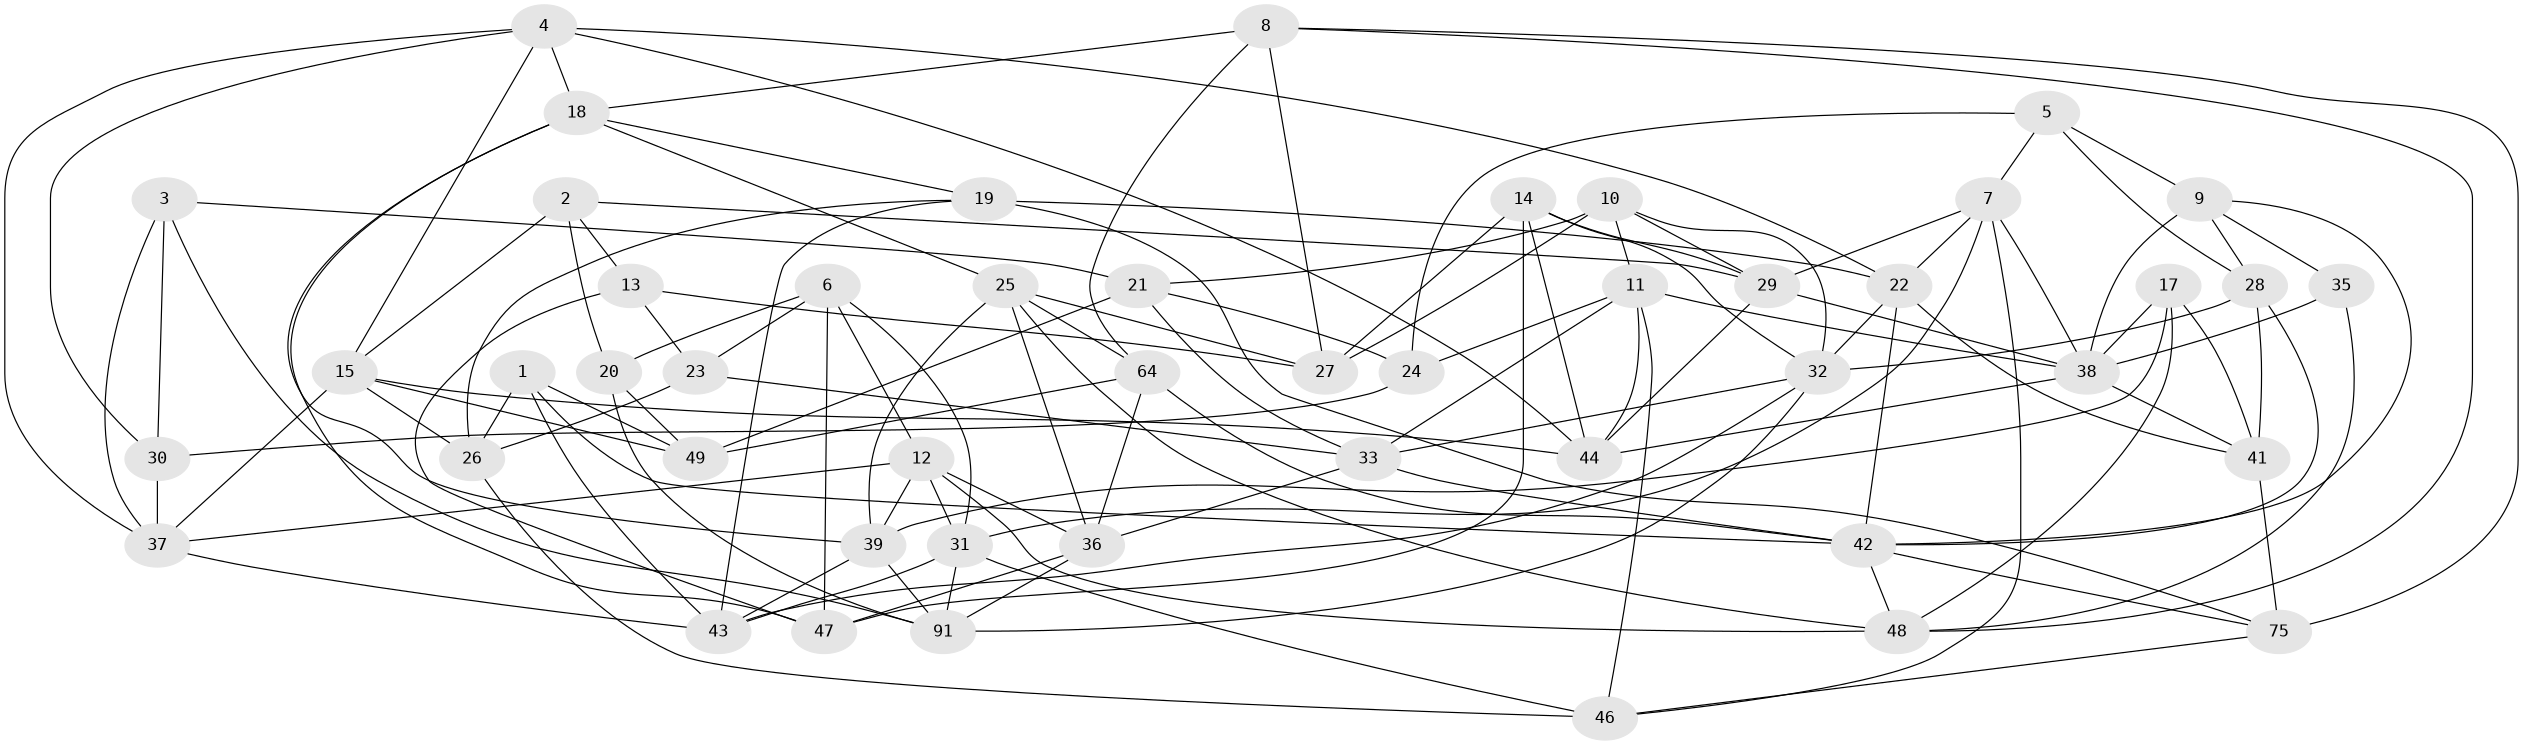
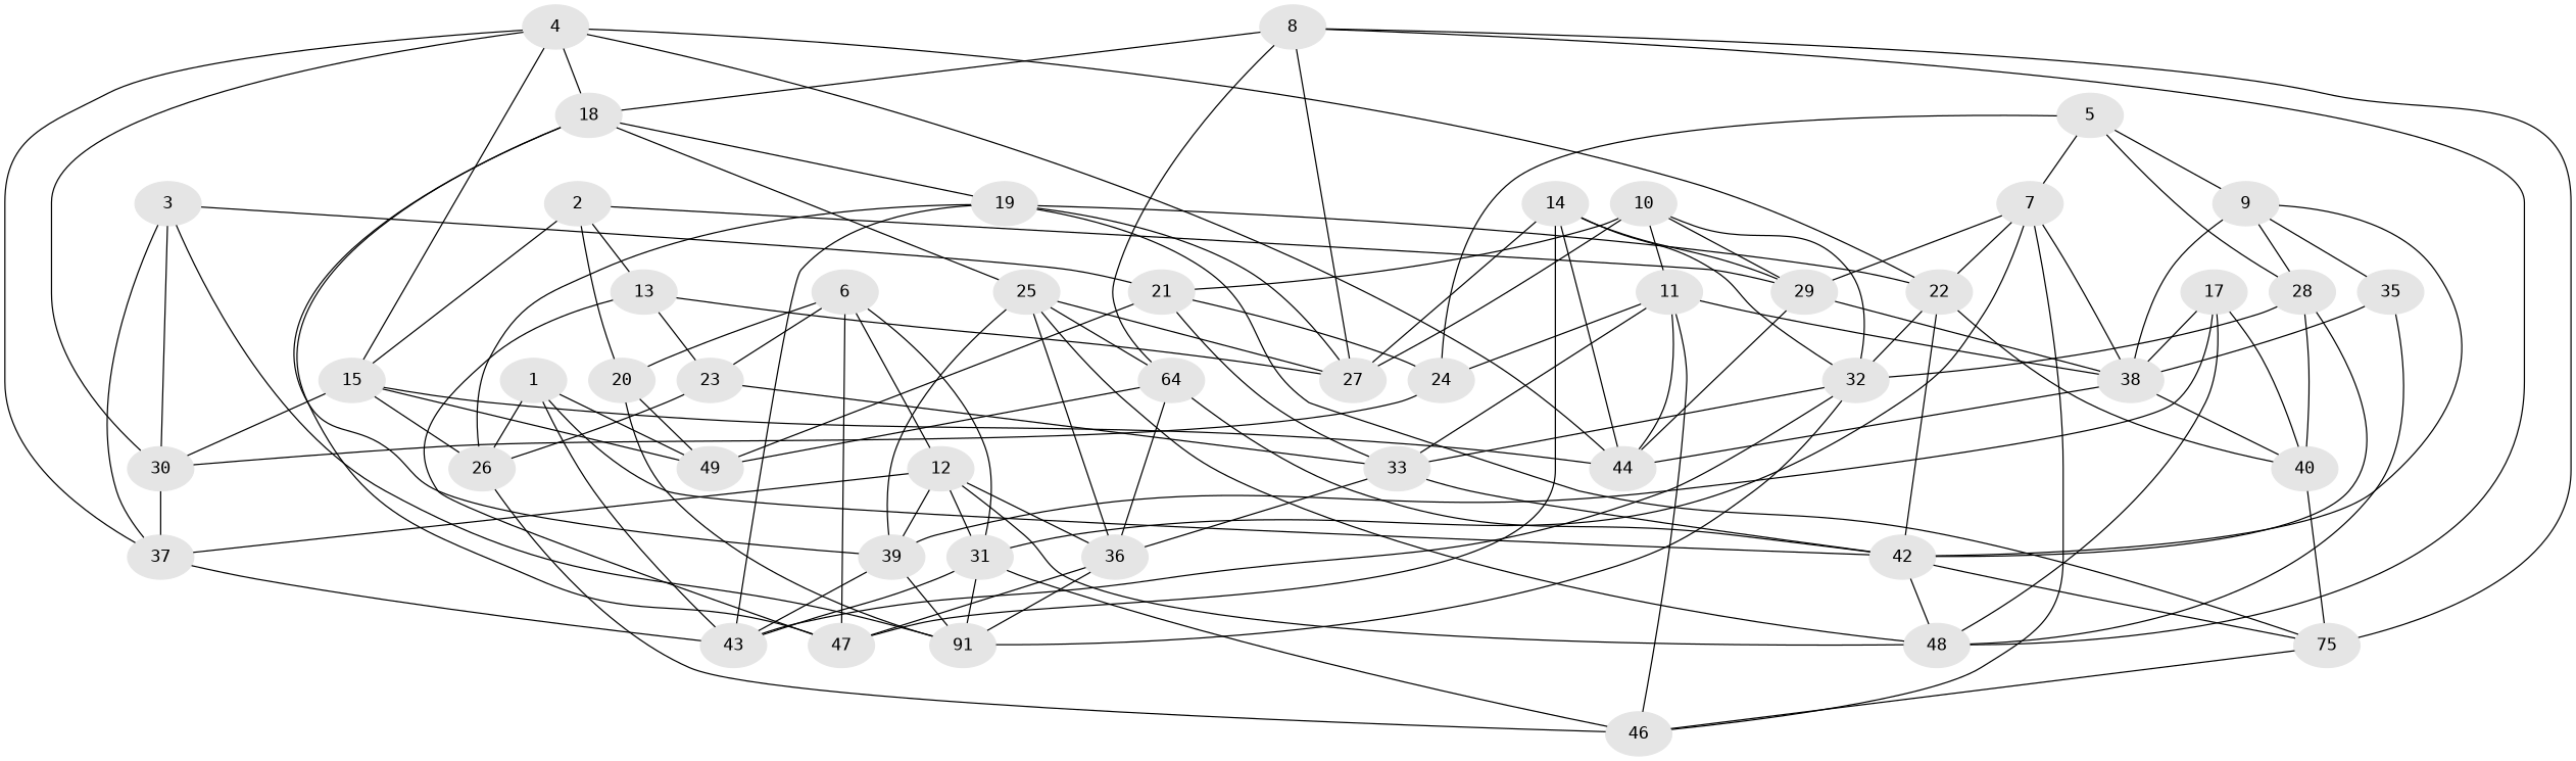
  graph {
    fontname="DejaVu Sans Mono"
    node [color=gray90 fontname="DejaVu Sans Mono" style=filled]
    edge [fontname="DejaVu Sans Mono" weight=1.0]
    1
    26
    42
    43
    49
    46
    n7 [label=75]
    48
    2
    13
    15
    20
    29
    23
    47
    27
    30
    44
    n19 [label=91]
    38
    3
    21
    37
    24
    33
    4
    18
    22
    39
    19
    25
    32
-   40 [label=41]
+   40
    5
    7
    9
    28
    31
    35
    6
    12
    36
    8
    n44 [label=64]
    10
    11
    14
    17
    1 -- 26
    1 -- 42
    1 -- 43
    1 -- 49
    26 -- 46 [weight=2.0]
    42 -- n7
    42 -- 48
    n7 -- 46
    2 -- 13
    2 -- 15
    2 -- 20
    2 -- 29
    13 -- 23
    13 -- 47
    13 -- 27
    15 -- 26
    15 -- 49
-   15 -- 37
+   15 -- 30
    15 -- 44
    20 -- 49 [weight=2.0]
    20 -- n19
    29 -- 44
    29 -- 38
    23 -- 26
    23 -- 33
    30 -- 37 [weight=2.0]
    38 -- 44
    38 -- 40
    3 -- 30
    3 -- n19
    3 -- 21
    3 -- 37
    21 -- 49
    21 -- 24
    21 -- 33
    37 -- 43
    24 -- 30
    33 -- 42
    33 -- 36
    4 -- 15
    4 -- 30
    4 -- 44
    4 -- 37
    4 -- 18
    4 -- 22
    18 -- 47
    18 -- 39
    18 -- 19
    18 -- 25
    22 -- 42
    22 -- 32
    22 -- 40
    39 -- 43
    39 -- n19
    19 -- 26
    19 -- 43
    19 -- n7
+   19 -- 27
    19 -- 22
    25 -- 48
    25 -- 27
    25 -- 39
    25 -- 36
    25 -- n44
    32 -- 43
    32 -- n19
    32 -- 33
    40 -- n7 [weight=2.0]
    5 -- 24
    5 -- 7
    5 -- 9
    5 -- 28
    7 -- 46
    7 -- 29
    7 -- 38
    7 -- 22
    7 -- 31
    9 -- 42
    9 -- 38 [weight=2.0]
    9 -- 28
    9 -- 35
    28 -- 42
    28 -- 32 [weight=2.0]
    28 -- 40
    31 -- 43
    31 -- 46
    31 -- n19
    35 -- 48
    35 -- 38 [weight=2.0]
    6 -- 20 [weight=2.0]
    6 -- 23
    6 -- 47
    6 -- 31
    6 -- 12
    12 -- 48
    12 -- 37
    12 -- 39
    12 -- 31
    12 -- 36
    36 -- 47
    36 -- n19
    8 -- n7
    8 -- 48
    8 -- 27
    8 -- 18
    8 -- n44 [weight=2.0]
    n44 -- 42
    n44 -- 49
    n44 -- 36
    10 -- 29
    10 -- 27
    10 -- 21 [weight=2.0]
    10 -- 32
    10 -- 11
    11 -- 46
    11 -- 44
    11 -- 38
    11 -- 24
    11 -- 33
    14 -- 29
    14 -- 47 [weight=2.0]
    14 -- 27
    14 -- 44
    14 -- 32
    17 -- 48
    17 -- 38
    17 -- 39
    17 -- 40
  }
